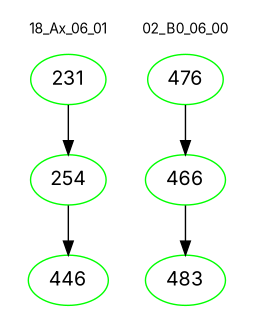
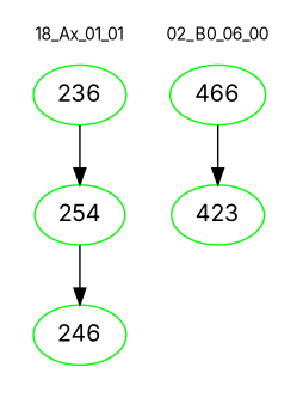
  digraph {
    fontname=Inter
    node [color=green fontname=Inter]
    edge [color=black fontname=Inter]
-   n1 [label=231]
+   n1 [label=236]
    n2 [label=254]
-   n3 [label=446]
-   n4 [label=476]
+   n3 [label=246]
    n5 [label=466]
-   n6 [label=483]
+   n6 [label=423]
    subgraph cluster_1 {
      color=white
      fontsize=10
-     label="18_Ax_06_01"
+     label="18_Ax_01_01"
      n1
      n2
      n3
    }
    subgraph cluster_2 {
      color=white
      fontsize=10
      label="02_B0_06_00"
-     n4
      n5
      n6
    }
    n1 -> n2
    n2 -> n3
-   n4 -> n5
    n5 -> n6
  }
